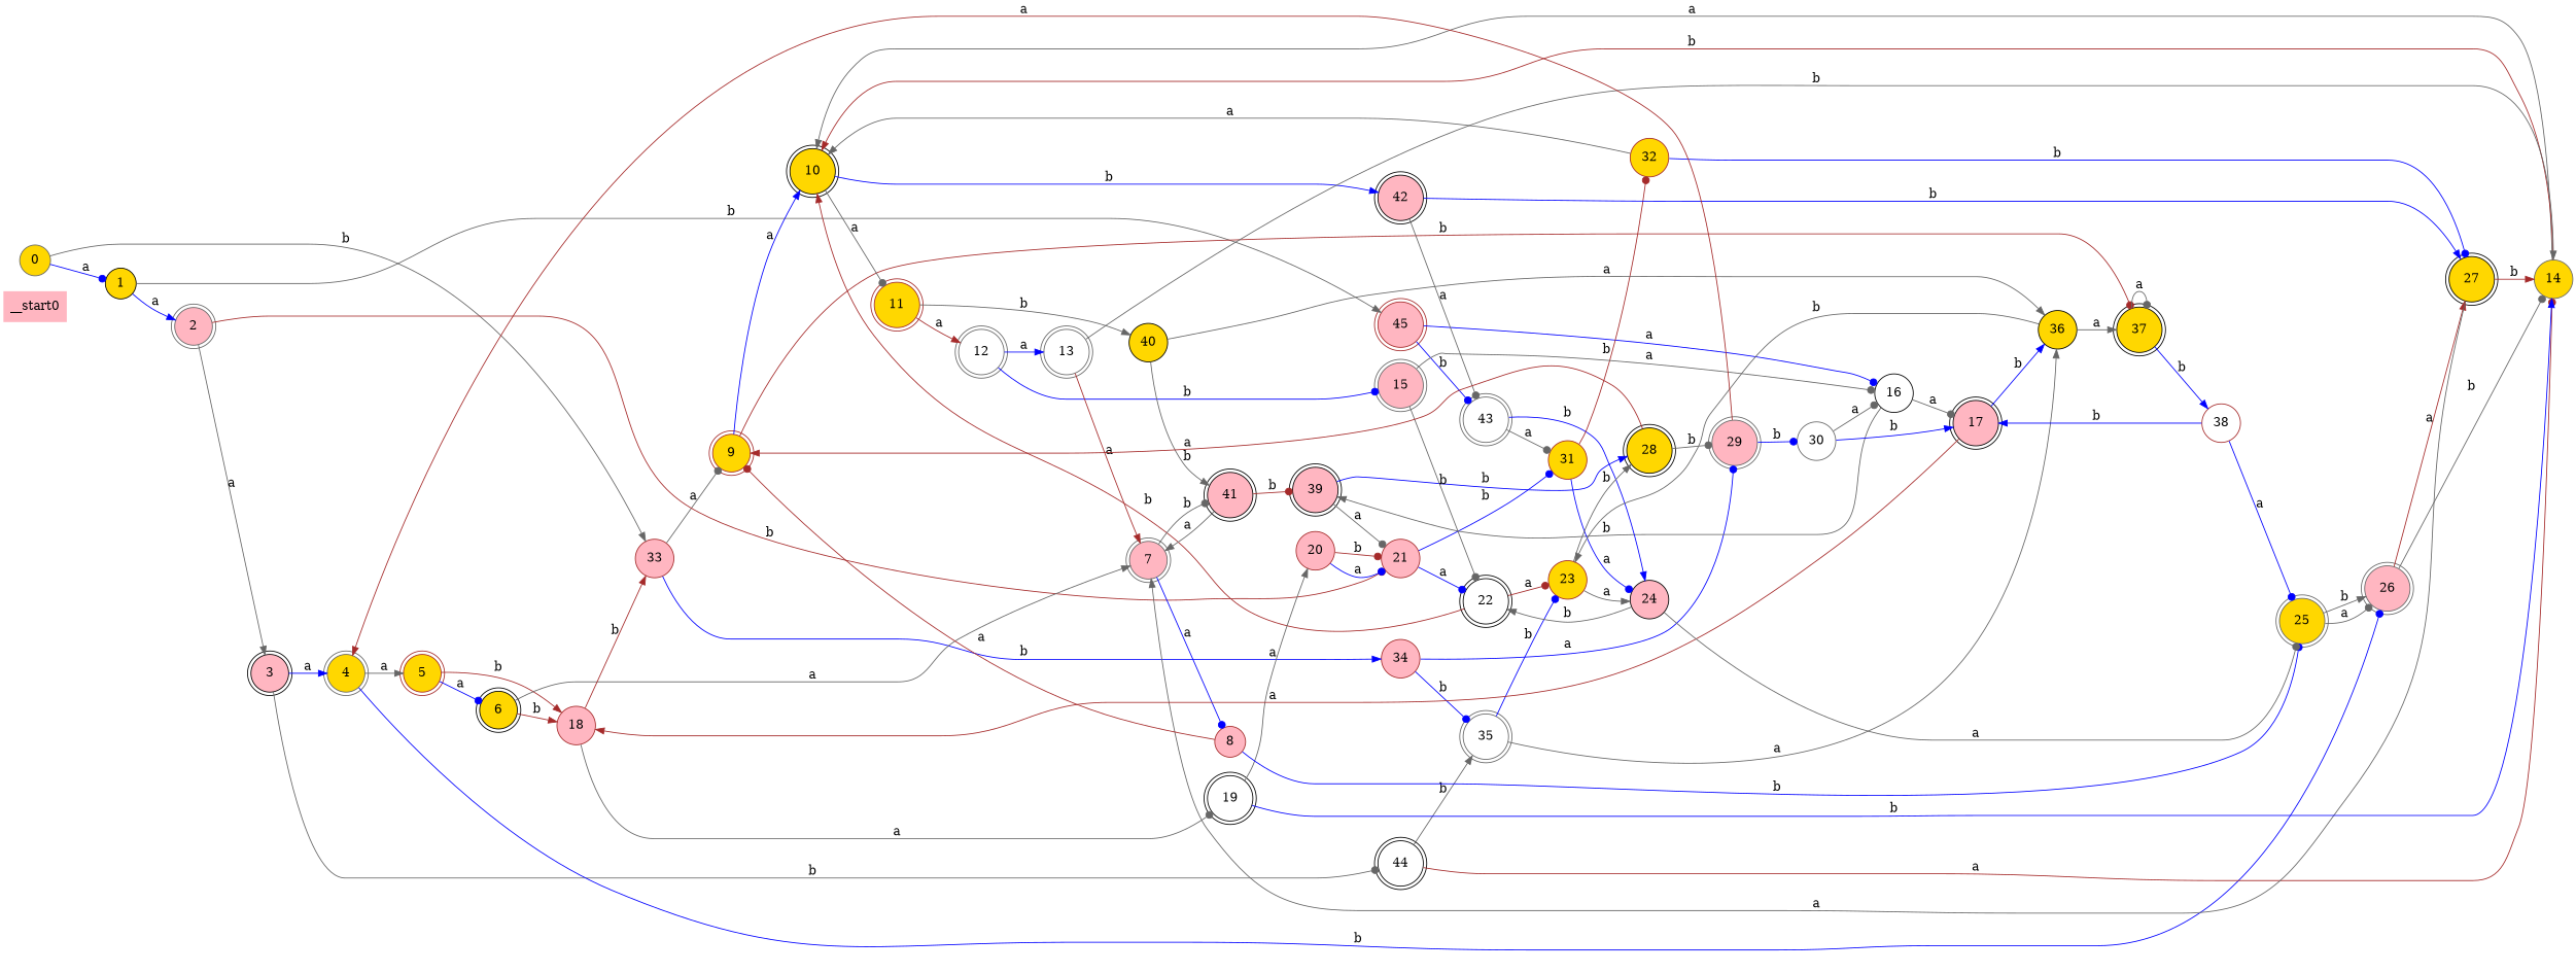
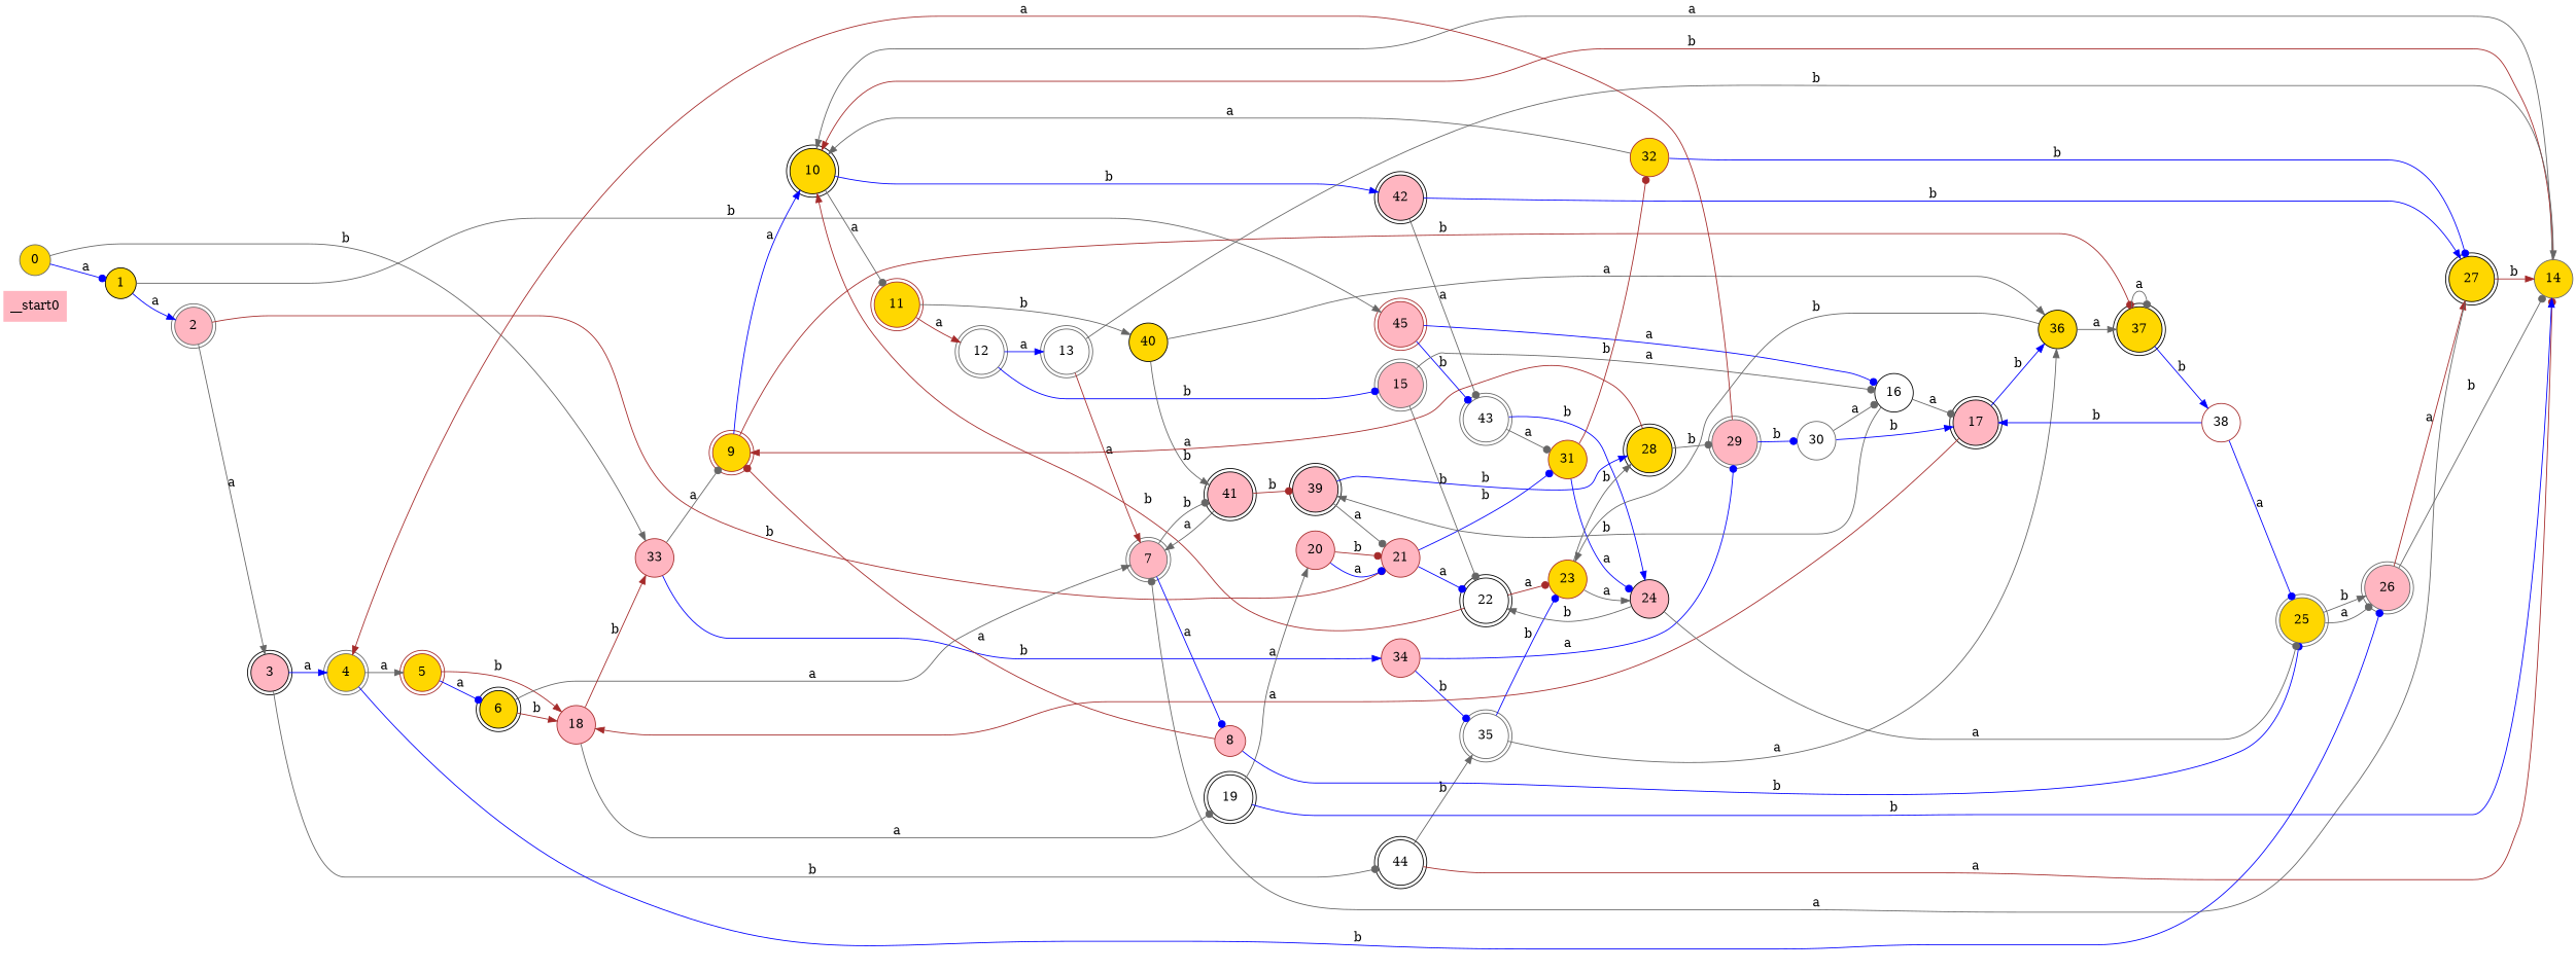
  digraph {
    rankdir=LR
    node [color=black fillcolor=lightpink shape=doublecircle style="rounded,filled"]
    edge [arrowhead=normal color=gray40]
    __start0 [color=brown shape=none style=filled]
    n2 [color=gray40 fillcolor=gold label=0 shape=circle style=filled]
    n3 [fillcolor=gold label=1 shape=circle style=filled]
    n4 [color=brown label=33 shape=circle style=filled]
    n5 [color=gray40 label=2]
    n6 [color=brown label=45]
    n7 [color=brown fillcolor=gold label=9]
    n8 [color=brown label=34 shape=circle style=filled]
    n9 [label=3]
    n10 [color=brown label=21 shape=circle style=filled]
    n11 [fillcolor=white label=16 shape=circle style=filled]
    n12 [color=gray40 fillcolor=white label=43]
    n13 [color=gray40 fillcolor=gold label=4]
    n14 [fillcolor=white label=44]
    n15 [fillcolor=white label=22]
    n16 [color=brown fillcolor=gold label=31 shape=circle style=filled]
    n17 [color=brown fillcolor=gold label=5]
    n18 [color=gray40 label=26]
    n19 [color=gray40 fillcolor=gold label=14 shape=circle style=filled]
    n20 [color=gray40 fillcolor=white label=35]
    n21 [fillcolor=gold label=6]
    n22 [color=brown label=18 shape=circle style=filled]
    n23 [fillcolor=gold label=27]
    n24 [color=gray40 label=7]
    n25 [fillcolor=white label=19]
    n26 [color=brown label=8 shape=circle style=filled]
    n27 [label=41]
    n28 [color=gray40 fillcolor=gold label=25]
    n29 [label=39]
    n30 [fillcolor=gold label=10]
    n31 [fillcolor=gold label=37]
    n32 [color=brown fillcolor=gold label=11]
    n33 [label=42]
    n34 [color=brown fillcolor=white label=38 shape=circle style=filled]
    n35 [color=gray40 fillcolor=white label=12]
    n36 [fillcolor=gold label=40 shape=circle style=filled]
    n37 [color=gray40 fillcolor=white label=13]
    n38 [color=gray40 label=15]
    n39 [fillcolor=gold label=36 shape=circle style=filled]
    n40 [label=17]
    n41 [color=brown fillcolor=gold label=23 shape=circle style=filled]
    n42 [fillcolor=gold label=28]
    n43 [color=brown label=20 shape=circle style=filled]
    n44 [label=24 shape=circle style=filled]
    n45 [color=brown fillcolor=gold label=32 shape=circle style=filled]
    n46 [color=gray40 label=29]
    n47 [color=gray40 fillcolor=white label=30 shape=circle style=filled]
    n2 -> n3 [arrowhead=dot color=blue label=a]
    n2 -> n4 [label=b]
    n3 -> n5 [color=blue label=a]
    n3 -> n6 [label=b]
    n4 -> n7 [arrowhead=dot label=a]
    n4 -> n8 [color=blue label=b]
    n5 -> n9 [label=a]
    n5 -> n10 [arrowhead=dot color=brown label=b]
    n6 -> n11 [arrowhead=dot color=blue label=a]
    n6 -> n12 [arrowhead=dot color=blue label=b]
    n7 -> n30 [color=blue label=a]
    n7 -> n31 [arrowhead=dot color=brown label=b]
    n8 -> n20 [arrowhead=dot color=blue label=b]
    n8 -> n46 [arrowhead=dot color=blue label=a]
    n9 -> n13 [color=blue label=a]
    n9 -> n14 [arrowhead=dot label=b]
    n10 -> n15 [arrowhead=dot color=blue label=a]
    n10 -> n16 [arrowhead=dot color=blue label=b]
    n11 -> n29 [label=b]
    n11 -> n40 [arrowhead=dot label=a]
    n12 -> n16 [arrowhead=dot label=a]
    n12 -> n44 [color=blue label=b]
    n13 -> n17 [label=a]
    n13 -> n18 [arrowhead=dot color=blue label=b]
    n14 -> n19 [arrowhead=dot color=brown label=a]
    n14 -> n20 [label=b]
    n15 -> n30 [color=brown label=b]
    n15 -> n41 [arrowhead=dot color=brown label=a]
    n16 -> n44 [arrowhead=dot color=blue label=a]
    n16 -> n45 [arrowhead=dot color=brown label=b]
    n17 -> n21 [arrowhead=dot color=blue label=a]
    n17 -> n22 [color=brown label=b]
    n18 -> n19 [arrowhead=dot label=b]
    n18 -> n23 [color=brown label=a]
    n19 -> n30 [label=a]
    n19 -> n30 [color=brown label=b]
    n20 -> n39 [label=a]
    n20 -> n41 [arrowhead=dot color=blue label=b]
    n21 -> n22 [color=brown label=b]
    n21 -> n24 [label=a]
    n22 -> n4 [color=brown label=b]
    n22 -> n25 [arrowhead=dot label=a]
    n23 -> n19 [color=brown label=b]
-   n23 -> n24 [label=a]
+   n23 -> n24 [arrowhead=dot label=a]
    n24 -> n26 [arrowhead=dot color=blue label=a]
    n24 -> n27 [arrowhead=dot label=b]
    n25 -> n19 [color=blue label=b]
    n25 -> n43 [label=a]
    n26 -> n7 [arrowhead=dot color=brown label=a]
    n26 -> n28 [arrowhead=dot color=blue label=b]
    n27 -> n24 [label=a]
    n27 -> n29 [arrowhead=dot color=brown label=b]
    n28 -> n18 [arrowhead=dot label=a]
    n28 -> n18 [label=b]
    n29 -> n10 [arrowhead=dot label=a]
    n29 -> n42 [color=blue label=b]
    n30 -> n32 [arrowhead=dot label=a]
    n30 -> n33 [color=blue label=b]
    n31 -> n31 [arrowhead=dot label=a]
    n31 -> n34 [color=blue label=b]
    n32 -> n35 [color=brown label=a]
    n32 -> n36 [label=b]
    n33 -> n12 [arrowhead=dot label=a]
    n33 -> n23 [color=blue label=b]
    n34 -> n28 [arrowhead=dot color=blue label=a]
    n34 -> n40 [color=blue label=b]
    n35 -> n37 [color=blue label=a]
    n35 -> n38 [arrowhead=dot color=blue label=b]
    n36 -> n27 [label=b]
    n36 -> n39 [label=a]
    n37 -> n19 [label=b]
    n37 -> n24 [color=brown label=a]
    n38 -> n11 [arrowhead=dot label=a]
    n38 -> n15 [arrowhead=dot label=b]
    n39 -> n31 [label=a]
    n39 -> n41 [label=b]
    n40 -> n22 [color=brown label=a]
    n40 -> n39 [color=blue label=b]
    n41 -> n42 [label=b]
    n41 -> n44 [label=a]
    n42 -> n7 [color=brown label=a]
    n42 -> n46 [arrowhead=dot label=b]
    n43 -> n10 [arrowhead=dot color=blue label=a]
    n43 -> n10 [arrowhead=dot color=brown label=b]
    n44 -> n15 [label=b]
    n44 -> n28 [arrowhead=dot label=a]
    n45 -> n23 [arrowhead=dot color=blue label=b]
    n45 -> n30 [label=a]
    n46 -> n13 [color=brown label=a]
    n46 -> n47 [arrowhead=dot color=blue label=b]
    n47 -> n11 [arrowhead=dot label=a]
    n47 -> n40 [color=blue label=b]
  }
